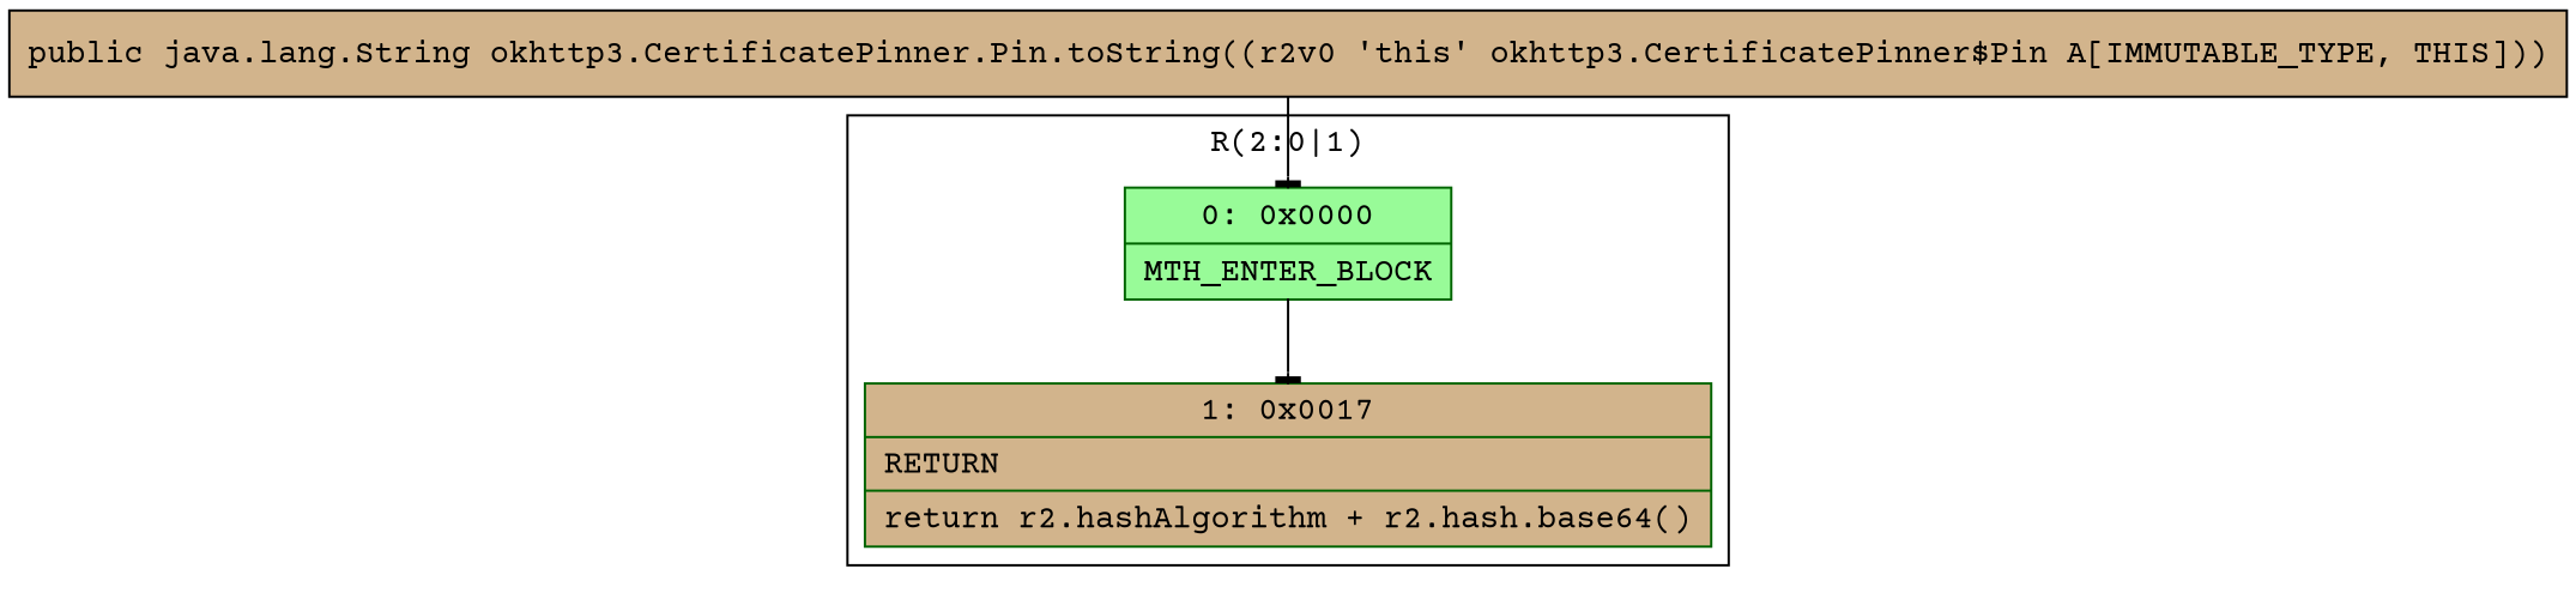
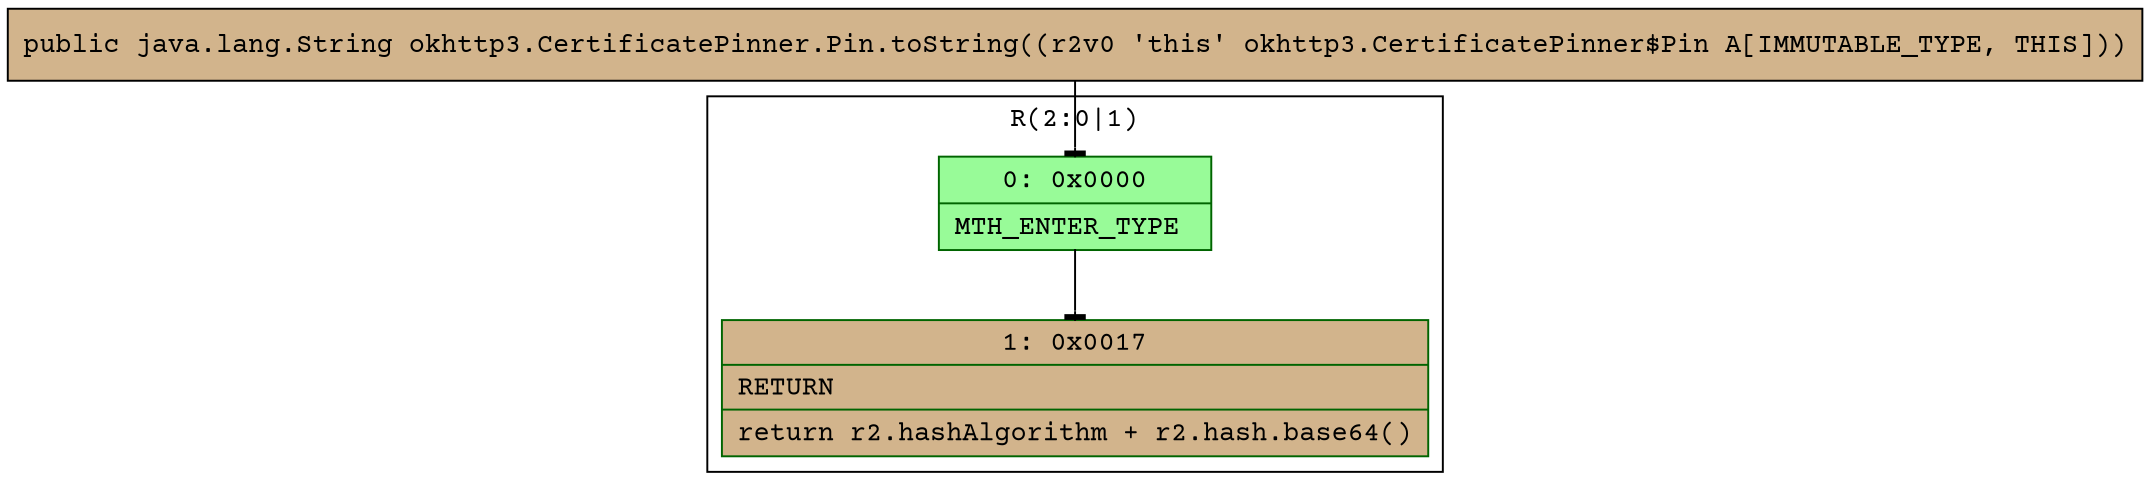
  digraph {
    fontname="Courier Prime"
    node [color=darkgreen shape=record style=filled fillcolor=tan fontname="Courier Prime"]
    edge [arrowhead=tee fontname="Courier Prime"]
-   n1 [label="{0\:\ 0x0000|MTH_ENTER_BLOCK\l}" fillcolor=palegreen]
+   n1 [label="{0\:\ 0x0000|MTH_ENTER_TYPE\l}" fillcolor=palegreen]
    n2 [label="{1\:\ 0x0017|RETURN\l|return r2.hashAlgorithm + r2.hash.base64()\l}"]
    n3 [label="{public java.lang.String okhttp3.CertificatePinner.Pin.toString((r2v0 'this' okhttp3.CertificatePinner$Pin A[IMMUTABLE_TYPE, THIS])) }" color=black]
    subgraph cluster_1 {
      label="R(2:0|1)"
      n1
      n2
    }
    n1 -> n2
    n3 -> n1
  }
